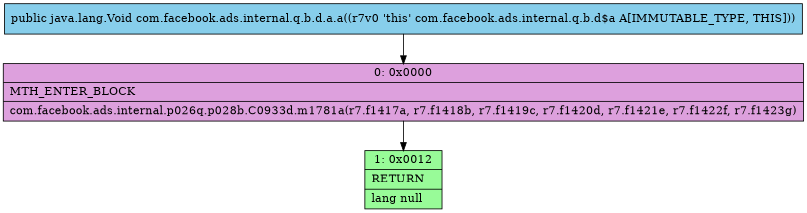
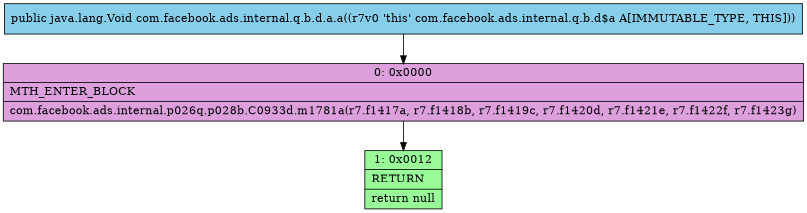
  digraph {
    node [shape=record style=filled]
    edge [arrowhead=normal]
    n1 [label="{0\:\ 0x0000|MTH_ENTER_BLOCK\l|com.facebook.ads.internal.p026q.p028b.C0933d.m1781a(r7.f1417a, r7.f1418b, r7.f1419c, r7.f1420d, r7.f1421e, r7.f1422f, r7.f1423g)\l}" fillcolor=plum]
-   n2 [label="{1\:\ 0x0012|RETURN\l|lang null\l}" fillcolor=palegreen]
+   n2 [label="{1\:\ 0x0012|RETURN\l|return null\l}" fillcolor=palegreen]
    n3 [label="{public java.lang.Void com.facebook.ads.internal.q.b.d.a.a((r7v0 'this' com.facebook.ads.internal.q.b.d$a A[IMMUTABLE_TYPE, THIS])) }" fillcolor=skyblue]
    n1 -> n2
    n3 -> n1
  }
